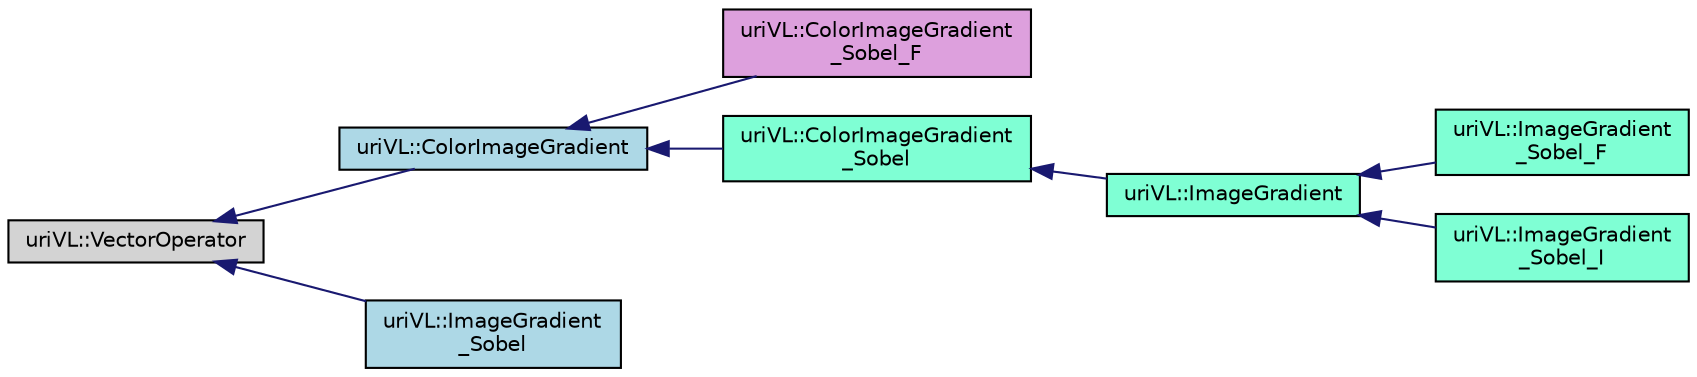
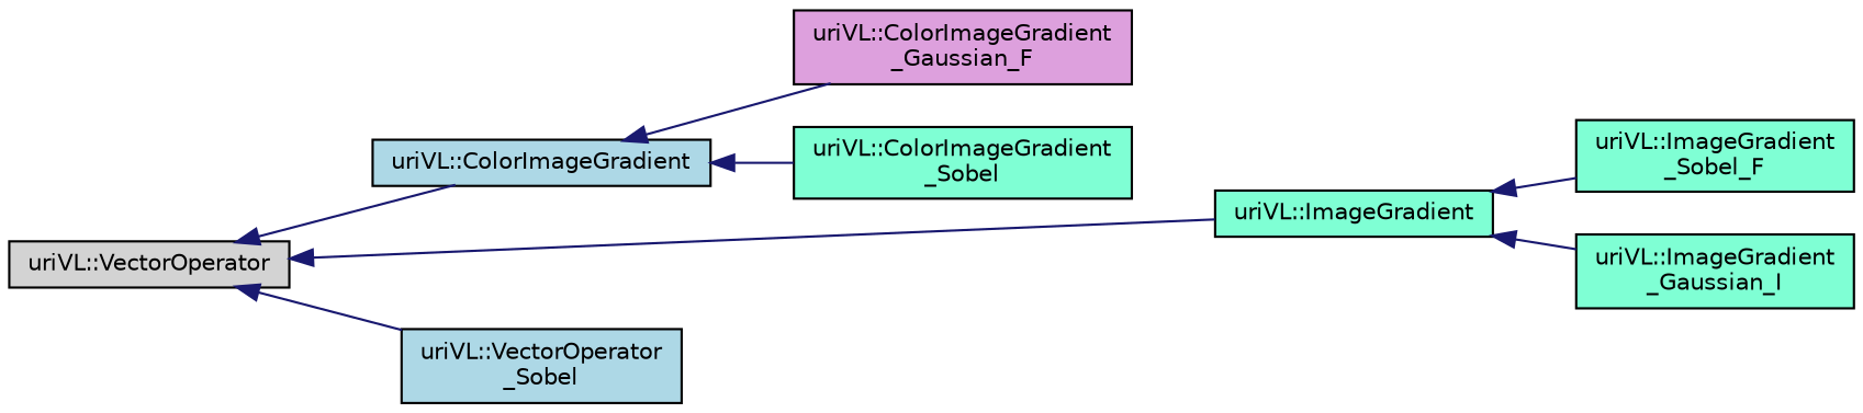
  digraph {
    rankdir=LR
    node [color=black fillcolor=aquamarine fontname=Helvetica fontsize=10 shape=record style=filled]
    edge [color=midnightblue dir=back fontname=Helvetica fontsize=10 labelfontname=Helvetica labelfontsize=10 style=solid]
    n1 [fillcolor=lightgrey fontcolor=black height=0.2 label="uriVL::VectorOperator" width=0.4]
    n2 [fillcolor=lightblue height=0.2 label="uriVL::ColorImageGradient" width=0.4]
    n3 [height=0.2 label="uriVL::ImageGradient" width=0.4]
-   n4 [fillcolor=lightblue height=0.2 label="uriVL::ImageGradient\l_Sobel" width=0.4]
-   n5 [fillcolor=plum height=0.2 label="uriVL::ColorImageGradient\l_Sobel_F" width=0.4]
+   n4 [fillcolor=lightblue height=0.2 label="uriVL::VectorOperator\l_Sobel" width=0.4]
+   n5 [fillcolor=plum height=0.2 label="uriVL::ColorImageGradient\l_Gaussian_F" width=0.4]
    n6 [height=0.2 label="uriVL::ColorImageGradient\l_Sobel" width=0.4]
    n7 [height=0.2 label="uriVL::ImageGradient\l_Sobel_F" width=0.4]
-   n8 [height=0.2 label="uriVL::ImageGradient\l_Sobel_I" width=0.4]
+   n8 [height=0.2 label="uriVL::ImageGradient\l_Gaussian_I" width=0.4]
    n1 -> n2
-   n6 -> n3
+   n1 -> n3
    n1 -> n4
    n2 -> n5
    n2 -> n6
    n3 -> n7
    n3 -> n8
  }
